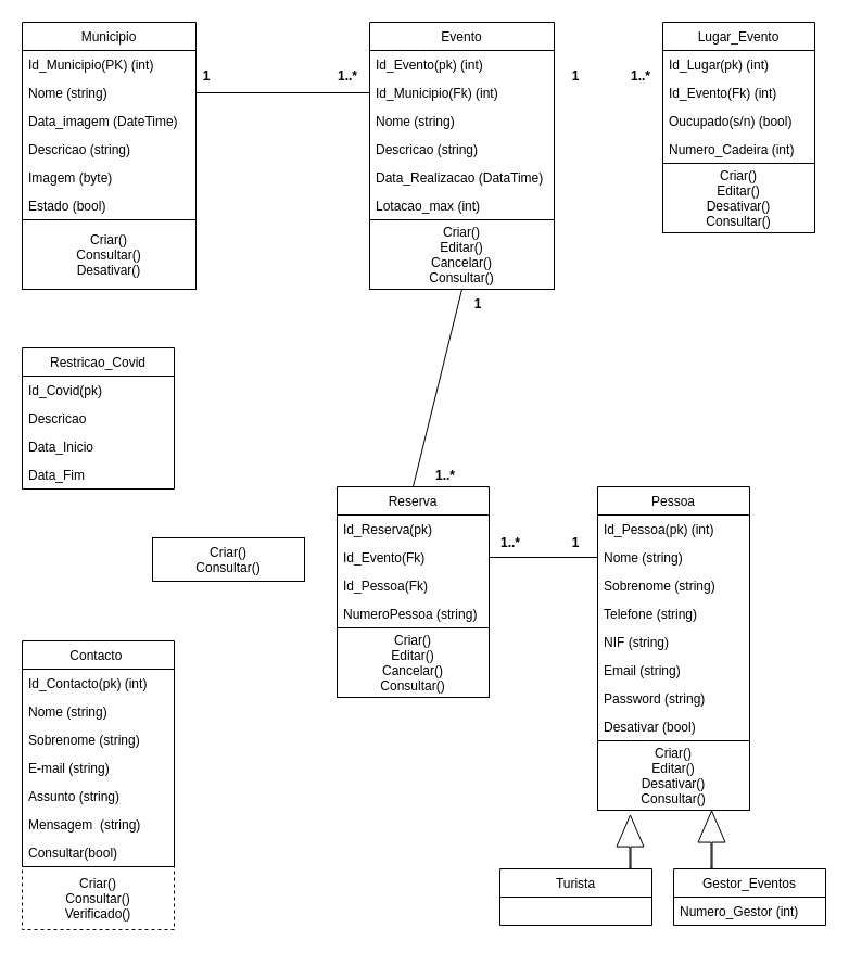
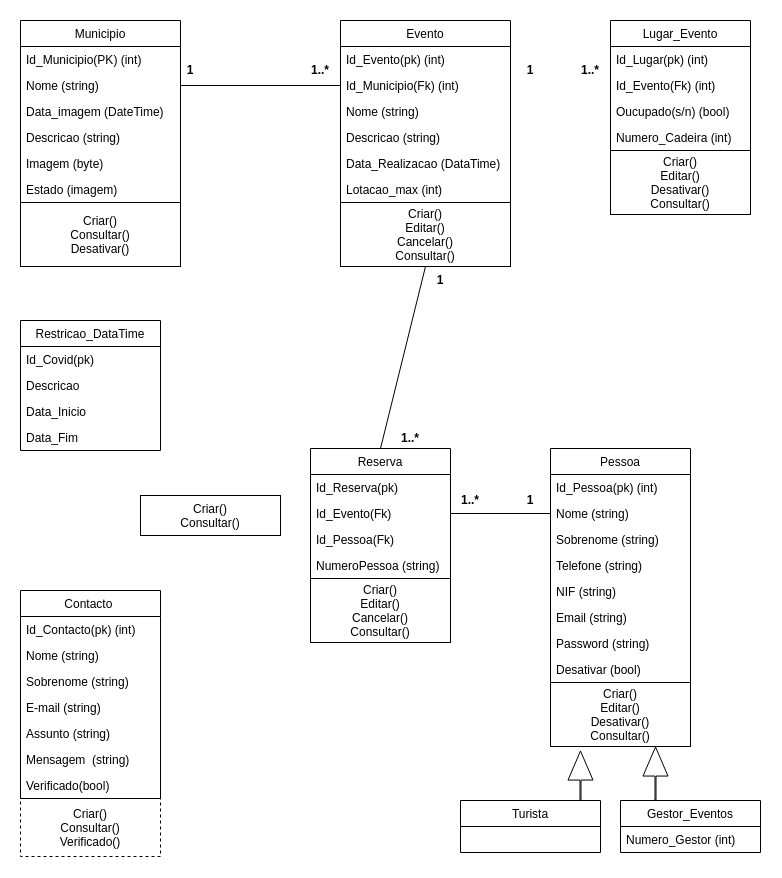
  <mxCell id="0" />
  <mxCell id="1" parent="0" />
  <mxCell id="2" value="Municipio" style="swimlane;fontStyle=0;childLayout=stackLayout;horizontal=1;startSize=26;fillColor=none;horizontalStack=0;resizeParent=1;resizeParentMax=0;resizeLast=0;collapsible=1;marginBottom=0;" parent="1" vertex="1"><mxGeometry x="20" y="20" width="160" height="182" as="geometry" /></mxCell>
  <mxCell id="3" value="Id_Municipio(PK) (int)" style="text;strokeColor=none;fillColor=none;align=left;verticalAlign=top;spacingLeft=4;spacingRight=4;overflow=hidden;rotatable=0;points=[[0,0.5],[1,0.5]];portConstraint=eastwest;" parent="2" vertex="1"><mxGeometry y="26" width="160" height="26" as="geometry" /></mxCell>
  <mxCell id="4" value="Nome (string)" style="text;strokeColor=none;fillColor=none;align=left;verticalAlign=top;spacingLeft=4;spacingRight=4;overflow=hidden;rotatable=0;points=[[0,0.5],[1,0.5]];portConstraint=eastwest;" parent="2" vertex="1"><mxGeometry y="52" width="160" height="26" as="geometry" /></mxCell>
  <mxCell id="5" value="Data_imagem (DateTime)" style="text;strokeColor=none;fillColor=none;align=left;verticalAlign=top;spacingLeft=4;spacingRight=4;overflow=hidden;rotatable=0;points=[[0,0.5],[1,0.5]];portConstraint=eastwest;" parent="2" vertex="1"><mxGeometry y="78" width="160" height="26" as="geometry" /></mxCell>
  <mxCell id="6" value="Descricao (string)" style="text;strokeColor=none;fillColor=none;align=left;verticalAlign=top;spacingLeft=4;spacingRight=4;overflow=hidden;rotatable=0;points=[[0,0.5],[1,0.5]];portConstraint=eastwest;" parent="2" vertex="1"><mxGeometry y="104" width="160" height="26" as="geometry" /></mxCell>
  <mxCell id="7" value="Imagem (byte)" style="text;strokeColor=none;fillColor=none;align=left;verticalAlign=top;spacingLeft=4;spacingRight=4;overflow=hidden;rotatable=0;points=[[0,0.5],[1,0.5]];portConstraint=eastwest;" parent="2" vertex="1"><mxGeometry y="130" width="160" height="26" as="geometry" /></mxCell>
- <mxCell id="8" value="Estado (bool)" style="text;strokeColor=none;fillColor=none;align=left;verticalAlign=top;spacingLeft=4;spacingRight=4;overflow=hidden;rotatable=0;points=[[0,0.5],[1,0.5]];portConstraint=eastwest;" parent="2" vertex="1"><mxGeometry y="156" width="160" height="26" as="geometry" /></mxCell>
- <mxCell id="9" value="Restricao_Covid" style="swimlane;fontStyle=0;childLayout=stackLayout;horizontal=1;startSize=26;fillColor=none;horizontalStack=0;resizeParent=1;resizeParentMax=0;resizeLast=0;collapsible=1;marginBottom=0;" parent="1" vertex="1"><mxGeometry x="20" y="320" width="140" height="130" as="geometry" /></mxCell>
+ <mxCell id="8" value="Estado (imagem)" style="text;strokeColor=none;fillColor=none;align=left;verticalAlign=top;spacingLeft=4;spacingRight=4;overflow=hidden;rotatable=0;points=[[0,0.5],[1,0.5]];portConstraint=eastwest;" parent="2" vertex="1"><mxGeometry y="156" width="160" height="26" as="geometry" /></mxCell>
+ <mxCell id="9" value="Restricao_DataTime" style="swimlane;fontStyle=0;childLayout=stackLayout;horizontal=1;startSize=26;fillColor=none;horizontalStack=0;resizeParent=1;resizeParentMax=0;resizeLast=0;collapsible=1;marginBottom=0;" parent="1" vertex="1"><mxGeometry x="20" y="320" width="140" height="130" as="geometry" /></mxCell>
  <mxCell id="10" value="Id_Covid(pk)" style="text;strokeColor=none;fillColor=none;align=left;verticalAlign=top;spacingLeft=4;spacingRight=4;overflow=hidden;rotatable=0;points=[[0,0.5],[1,0.5]];portConstraint=eastwest;" parent="9" vertex="1"><mxGeometry y="26" width="140" height="26" as="geometry" /></mxCell>
  <mxCell id="11" value="Descricao" style="text;strokeColor=none;fillColor=none;align=left;verticalAlign=top;spacingLeft=4;spacingRight=4;overflow=hidden;rotatable=0;points=[[0,0.5],[1,0.5]];portConstraint=eastwest;" parent="9" vertex="1"><mxGeometry y="52" width="140" height="26" as="geometry" /></mxCell>
  <mxCell id="12" value="Data_Inicio" style="text;strokeColor=none;fillColor=none;align=left;verticalAlign=top;spacingLeft=4;spacingRight=4;overflow=hidden;rotatable=0;points=[[0,0.5],[1,0.5]];portConstraint=eastwest;" parent="9" vertex="1"><mxGeometry y="78" width="140" height="26" as="geometry" /></mxCell>
  <mxCell id="13" value="Data_Fim" style="text;strokeColor=none;fillColor=none;align=left;verticalAlign=top;spacingLeft=4;spacingRight=4;overflow=hidden;rotatable=0;points=[[0,0.5],[1,0.5]];portConstraint=eastwest;" parent="9" vertex="1"><mxGeometry y="104" width="140" height="26" as="geometry" /></mxCell>
  <mxCell id="14" value="Evento" style="swimlane;fontStyle=0;childLayout=stackLayout;horizontal=1;startSize=26;fillColor=none;horizontalStack=0;resizeParent=1;resizeParentMax=0;resizeLast=0;collapsible=1;marginBottom=0;" parent="1" vertex="1"><mxGeometry x="340" y="20" width="170" height="182" as="geometry" /></mxCell>
  <mxCell id="15" value="Id_Evento(pk) (int)" style="text;strokeColor=none;fillColor=none;align=left;verticalAlign=top;spacingLeft=4;spacingRight=4;overflow=hidden;rotatable=0;points=[[0,0.5],[1,0.5]];portConstraint=eastwest;" parent="14" vertex="1"><mxGeometry y="26" width="170" height="26" as="geometry" /></mxCell>
  <mxCell id="16" value="Id_Municipio(Fk) (int)" style="text;strokeColor=none;fillColor=none;align=left;verticalAlign=top;spacingLeft=4;spacingRight=4;overflow=hidden;rotatable=0;points=[[0,0.5],[1,0.5]];portConstraint=eastwest;" parent="14" vertex="1"><mxGeometry y="52" width="170" height="26" as="geometry" /></mxCell>
  <mxCell id="17" value="Nome (string)" style="text;strokeColor=none;fillColor=none;align=left;verticalAlign=top;spacingLeft=4;spacingRight=4;overflow=hidden;rotatable=0;points=[[0,0.5],[1,0.5]];portConstraint=eastwest;" parent="14" vertex="1"><mxGeometry y="78" width="170" height="26" as="geometry" /></mxCell>
  <mxCell id="18" value="Descricao (string)" style="text;strokeColor=none;fillColor=none;align=left;verticalAlign=top;spacingLeft=4;spacingRight=4;overflow=hidden;rotatable=0;points=[[0,0.5],[1,0.5]];portConstraint=eastwest;" parent="14" vertex="1"><mxGeometry y="104" width="170" height="26" as="geometry" /></mxCell>
  <mxCell id="19" value="Data_Realizacao (DataTime)" style="text;strokeColor=none;fillColor=none;align=left;verticalAlign=top;spacingLeft=4;spacingRight=4;overflow=hidden;rotatable=0;points=[[0,0.5],[1,0.5]];portConstraint=eastwest;" parent="14" vertex="1"><mxGeometry y="130" width="170" height="26" as="geometry" /></mxCell>
  <mxCell id="20" value="Lotacao_max (int)" style="text;strokeColor=none;fillColor=none;align=left;verticalAlign=top;spacingLeft=4;spacingRight=4;overflow=hidden;rotatable=0;points=[[0,0.5],[1,0.5]];portConstraint=eastwest;" parent="14" vertex="1"><mxGeometry y="156" width="170" height="26" as="geometry" /></mxCell>
  <mxCell id="21" value="Lugar_Evento" style="swimlane;fontStyle=0;childLayout=stackLayout;horizontal=1;startSize=26;fillColor=none;horizontalStack=0;resizeParent=1;resizeParentMax=0;resizeLast=0;collapsible=1;marginBottom=0;" parent="1" vertex="1"><mxGeometry x="610" y="20" width="140" height="130" as="geometry" /></mxCell>
  <mxCell id="22" value="Id_Lugar(pk) (int)" style="text;strokeColor=none;fillColor=none;align=left;verticalAlign=top;spacingLeft=4;spacingRight=4;overflow=hidden;rotatable=0;points=[[0,0.5],[1,0.5]];portConstraint=eastwest;" parent="21" vertex="1"><mxGeometry y="26" width="140" height="26" as="geometry" /></mxCell>
  <mxCell id="23" value="Id_Evento(Fk) (int)" style="text;strokeColor=none;fillColor=none;align=left;verticalAlign=top;spacingLeft=4;spacingRight=4;overflow=hidden;rotatable=0;points=[[0,0.5],[1,0.5]];portConstraint=eastwest;" parent="21" vertex="1"><mxGeometry y="52" width="140" height="26" as="geometry" /></mxCell>
  <mxCell id="24" value="Oucupado(s/n) (bool)" style="text;strokeColor=none;fillColor=none;align=left;verticalAlign=top;spacingLeft=4;spacingRight=4;overflow=hidden;rotatable=0;points=[[0,0.5],[1,0.5]];portConstraint=eastwest;" parent="21" vertex="1"><mxGeometry y="78" width="140" height="26" as="geometry" /></mxCell>
  <mxCell id="25" value="Numero_Cadeira (int)" style="text;strokeColor=none;fillColor=none;align=left;verticalAlign=top;spacingLeft=4;spacingRight=4;overflow=hidden;rotatable=0;points=[[0,0.5],[1,0.5]];portConstraint=eastwest;" parent="21" vertex="1"><mxGeometry y="104" width="140" height="26" as="geometry" /></mxCell>
  <mxCell id="26" value="Contacto " style="swimlane;fontStyle=0;childLayout=stackLayout;horizontal=1;startSize=26;fillColor=none;horizontalStack=0;resizeParent=1;resizeParentMax=0;resizeLast=0;collapsible=1;marginBottom=0;" parent="1" vertex="1"><mxGeometry x="20" y="590" width="140" height="208" as="geometry" /></mxCell>
  <mxCell id="27" value="Id_Contacto(pk) (int)" style="text;strokeColor=none;fillColor=none;align=left;verticalAlign=top;spacingLeft=4;spacingRight=4;overflow=hidden;rotatable=0;points=[[0,0.5],[1,0.5]];portConstraint=eastwest;" parent="26" vertex="1"><mxGeometry y="26" width="140" height="26" as="geometry" /></mxCell>
  <mxCell id="28" value="Nome (string)" style="text;strokeColor=none;fillColor=none;align=left;verticalAlign=top;spacingLeft=4;spacingRight=4;overflow=hidden;rotatable=0;points=[[0,0.5],[1,0.5]];portConstraint=eastwest;" parent="26" vertex="1"><mxGeometry y="52" width="140" height="26" as="geometry" /></mxCell>
  <mxCell id="29" value="Sobrenome (string)" style="text;strokeColor=none;fillColor=none;align=left;verticalAlign=top;spacingLeft=4;spacingRight=4;overflow=hidden;rotatable=0;points=[[0,0.5],[1,0.5]];portConstraint=eastwest;" parent="26" vertex="1"><mxGeometry y="78" width="140" height="26" as="geometry" /></mxCell>
  <mxCell id="30" value="E-mail (string)" style="text;strokeColor=none;fillColor=none;align=left;verticalAlign=top;spacingLeft=4;spacingRight=4;overflow=hidden;rotatable=0;points=[[0,0.5],[1,0.5]];portConstraint=eastwest;" parent="26" vertex="1"><mxGeometry y="104" width="140" height="26" as="geometry" /></mxCell>
  <mxCell id="31" value="Assunto (string)" style="text;strokeColor=none;fillColor=none;align=left;verticalAlign=top;spacingLeft=4;spacingRight=4;overflow=hidden;rotatable=0;points=[[0,0.5],[1,0.5]];portConstraint=eastwest;" parent="26" vertex="1"><mxGeometry y="130" width="140" height="26" as="geometry" /></mxCell>
  <mxCell id="32" value="Mensagem  (string)" style="text;strokeColor=none;align=left;verticalAlign=top;spacingLeft=4;spacingRight=4;overflow=hidden;rotatable=0;points=[[0,0.5],[1,0.5]];portConstraint=eastwest;" parent="26" vertex="1"><mxGeometry y="156" width="140" height="26" as="geometry" /></mxCell>
- <mxCell id="33" value="Consultar(bool)" style="text;strokeColor=none;align=left;verticalAlign=top;spacingLeft=4;spacingRight=4;overflow=hidden;rotatable=0;points=[[0,0.5],[1,0.5]];portConstraint=eastwest;" parent="26" vertex="1"><mxGeometry y="182" width="140" height="26" as="geometry" /></mxCell>
+ <mxCell id="33" value="Verificado(bool)" style="text;strokeColor=none;align=left;verticalAlign=top;spacingLeft=4;spacingRight=4;overflow=hidden;rotatable=0;points=[[0,0.5],[1,0.5]];portConstraint=eastwest;" parent="26" vertex="1"><mxGeometry y="182" width="140" height="26" as="geometry" /></mxCell>
  <mxCell id="34" value="Pessoa" style="swimlane;fontStyle=0;childLayout=stackLayout;horizontal=1;startSize=26;fillColor=none;horizontalStack=0;resizeParent=1;resizeParentMax=0;resizeLast=0;collapsible=1;marginBottom=0;" parent="1" vertex="1"><mxGeometry x="550" y="448" width="140" height="234" as="geometry" /></mxCell>
  <mxCell id="35" value="Id_Pessoa(pk) (int)" style="text;strokeColor=none;fillColor=none;align=left;verticalAlign=top;spacingLeft=4;spacingRight=4;overflow=hidden;rotatable=0;points=[[0,0.5],[1,0.5]];portConstraint=eastwest;" parent="34" vertex="1"><mxGeometry y="26" width="140" height="26" as="geometry" /></mxCell>
  <mxCell id="36" value="Nome (string)" style="text;strokeColor=none;fillColor=none;align=left;verticalAlign=top;spacingLeft=4;spacingRight=4;overflow=hidden;rotatable=0;points=[[0,0.5],[1,0.5]];portConstraint=eastwest;" parent="34" vertex="1"><mxGeometry y="52" width="140" height="26" as="geometry" /></mxCell>
  <mxCell id="37" value="Sobrenome (string)" style="text;strokeColor=none;fillColor=none;align=left;verticalAlign=top;spacingLeft=4;spacingRight=4;overflow=hidden;rotatable=0;points=[[0,0.5],[1,0.5]];portConstraint=eastwest;" parent="34" vertex="1"><mxGeometry y="78" width="140" height="26" as="geometry" /></mxCell>
  <mxCell id="38" value="Telefone (string)" style="text;strokeColor=none;fillColor=none;align=left;verticalAlign=top;spacingLeft=4;spacingRight=4;overflow=hidden;rotatable=0;points=[[0,0.5],[1,0.5]];portConstraint=eastwest;" parent="34" vertex="1"><mxGeometry y="104" width="140" height="26" as="geometry" /></mxCell>
  <mxCell id="39" value="NIF (string)" style="text;strokeColor=none;fillColor=none;align=left;verticalAlign=top;spacingLeft=4;spacingRight=4;overflow=hidden;rotatable=0;points=[[0,0.5],[1,0.5]];portConstraint=eastwest;" parent="34" vertex="1"><mxGeometry y="130" width="140" height="26" as="geometry" /></mxCell>
  <mxCell id="40" value="Email (string)" style="text;strokeColor=none;fillColor=none;align=left;verticalAlign=top;spacingLeft=4;spacingRight=4;overflow=hidden;rotatable=0;points=[[0,0.5],[1,0.5]];portConstraint=eastwest;" parent="34" vertex="1"><mxGeometry y="156" width="140" height="26" as="geometry" /></mxCell>
  <mxCell id="41" value="Password (string)" style="text;strokeColor=none;fillColor=none;align=left;verticalAlign=top;spacingLeft=4;spacingRight=4;overflow=hidden;rotatable=0;points=[[0,0.5],[1,0.5]];portConstraint=eastwest;" parent="34" vertex="1"><mxGeometry y="182" width="140" height="26" as="geometry" /></mxCell>
  <mxCell id="42" value="Desativar (bool)" style="text;strokeColor=none;fillColor=none;align=left;verticalAlign=top;spacingLeft=4;spacingRight=4;overflow=hidden;rotatable=0;points=[[0,0.5],[1,0.5]];portConstraint=eastwest;" parent="34" vertex="1"><mxGeometry y="208" width="140" height="26" as="geometry" /></mxCell>
  <mxCell id="43" value="Reserva" style="swimlane;fontStyle=0;childLayout=stackLayout;horizontal=1;startSize=26;fillColor=none;horizontalStack=0;resizeParent=1;resizeParentMax=0;resizeLast=0;collapsible=1;marginBottom=0;" parent="1" vertex="1"><mxGeometry x="310" y="448" width="140" height="130" as="geometry" /></mxCell>
  <mxCell id="44" value="Id_Reserva(pk)" style="text;strokeColor=none;fillColor=none;align=left;verticalAlign=top;spacingLeft=4;spacingRight=4;overflow=hidden;rotatable=0;points=[[0,0.5],[1,0.5]];portConstraint=eastwest;" parent="43" vertex="1"><mxGeometry y="26" width="140" height="26" as="geometry" /></mxCell>
  <mxCell id="45" value="Id_Evento(Fk)" style="text;strokeColor=none;fillColor=none;align=left;verticalAlign=top;spacingLeft=4;spacingRight=4;overflow=hidden;rotatable=0;points=[[0,0.5],[1,0.5]];portConstraint=eastwest;" parent="43" vertex="1"><mxGeometry y="52" width="140" height="26" as="geometry" /></mxCell>
  <mxCell id="46" value="Id_Pessoa(Fk)" style="text;strokeColor=none;fillColor=none;align=left;verticalAlign=top;spacingLeft=4;spacingRight=4;overflow=hidden;rotatable=0;points=[[0,0.5],[1,0.5]];portConstraint=eastwest;" parent="43" vertex="1"><mxGeometry y="78" width="140" height="26" as="geometry" /></mxCell>
  <mxCell id="47" value="NumeroPessoa (string)" style="text;strokeColor=none;fillColor=none;align=left;verticalAlign=top;spacingLeft=4;spacingRight=4;overflow=hidden;rotatable=0;points=[[0,0.5],[1,0.5]];portConstraint=eastwest;" parent="43" vertex="1"><mxGeometry y="104" width="140" height="26" as="geometry" /></mxCell>
  <mxCell id="48" value="1" style="text;html=1;strokeColor=none;fillColor=none;align=center;verticalAlign=middle;whiteSpace=wrap;fontStyle=1" parent="1" vertex="1"><mxGeometry x="510" y="60" width="40" height="20" as="geometry" /></mxCell>
  <mxCell id="49" value="1..*" style="text;html=1;strokeColor=none;align=center;verticalAlign=middle;whiteSpace=wrap;strokeWidth=22;perimeterSpacing=6;fontSize=12;fontStyle=1" parent="1" vertex="1"><mxGeometry x="570" y="60" width="40" height="20" as="geometry" /></mxCell>
  <mxCell id="50" value="" style="endArrow=none;html=1;entryX=0;entryY=0.5;entryDx=0;entryDy=0;exitX=1;exitY=0.5;exitDx=0;exitDy=0;" parent="1" source="4" target="16" edge="1"><mxGeometry width="50" height="50" relative="1" as="geometry"><mxPoint x="160" y="80" as="sourcePoint" /><mxPoint x="310" y="80" as="targetPoint" /></mxGeometry></mxCell>
  <mxCell id="51" value="1" style="text;html=1;strokeColor=none;fillColor=none;align=center;verticalAlign=middle;whiteSpace=wrap;fontStyle=1" parent="1" vertex="1"><mxGeometry x="170" y="60" width="40" height="20" as="geometry" /></mxCell>
  <mxCell id="52" value="1..*" style="text;html=1;strokeColor=none;align=center;verticalAlign=middle;whiteSpace=wrap;strokeWidth=22;perimeterSpacing=6;fontSize=12;fontStyle=1" parent="1" vertex="1"><mxGeometry x="300" y="60" width="40" height="20" as="geometry" /></mxCell>
  <mxCell id="53" value="1..*" style="text;html=1;strokeColor=none;align=center;verticalAlign=middle;whiteSpace=wrap;strokeWidth=22;perimeterSpacing=6;fontSize=12;fontStyle=1" parent="1" vertex="1"><mxGeometry x="390" y="428" width="40" height="20" as="geometry" /></mxCell>
  <mxCell id="54" value="1" style="text;html=1;strokeColor=none;fillColor=none;align=center;verticalAlign=middle;whiteSpace=wrap;fontStyle=1" parent="1" vertex="1"><mxGeometry x="420" y="270" width="40" height="20" as="geometry" /></mxCell>
  <mxCell id="55" value="" style="endArrow=none;html=1;fontSize=12;exitX=1;exitY=0.5;exitDx=0;exitDy=0;entryX=0;entryY=0.5;entryDx=0;entryDy=0;" parent="1" source="45" target="36" edge="1"><mxGeometry width="50" height="50" relative="1" as="geometry"><mxPoint x="420" y="360" as="sourcePoint" /><mxPoint x="470" y="310" as="targetPoint" /></mxGeometry></mxCell>
  <mxCell id="56" value="1..*" style="text;html=1;strokeColor=none;align=center;verticalAlign=middle;whiteSpace=wrap;strokeWidth=22;perimeterSpacing=6;fontSize=12;fontStyle=1" parent="1" vertex="1"><mxGeometry x="450" y="490" width="40" height="20" as="geometry" /></mxCell>
  <mxCell id="57" value="1" style="text;html=1;strokeColor=none;fillColor=none;align=center;verticalAlign=middle;whiteSpace=wrap;fontStyle=1" parent="1" vertex="1"><mxGeometry x="510" y="490" width="40" height="20" as="geometry" /></mxCell>
  <mxCell id="58" value="Criar()&#10;Editar()&#10;Cancelar()&#10;Consultar()" style="align=center;shadow=0;labelBackgroundColor=none;strokeWidth=1;fillColor=none;fontSize=12;" parent="1" vertex="1"><mxGeometry x="310" y="578" width="140" height="64" as="geometry" /></mxCell>
  <mxCell id="59" value="Criar()&#10;Editar()&#10;Desativar()&#10;Consultar()" style="align=center;shadow=0;labelBackgroundColor=none;strokeWidth=1;fillColor=none;fontSize=12;" parent="1" vertex="1"><mxGeometry x="550" y="682" width="140" height="64" as="geometry" /></mxCell>
  <mxCell id="60" value="Criar()&#10;Editar()&#10;Desativar()&#10;Consultar()" style="align=center;shadow=0;labelBackgroundColor=none;strokeWidth=1;fillColor=none;fontSize=12;" parent="1" vertex="1"><mxGeometry x="610" y="150" width="140" height="64" as="geometry" /></mxCell>
  <mxCell id="61" value="Criar()&#10;Editar()&#10;Cancelar()&#10;Consultar()" style="align=center;shadow=0;labelBackgroundColor=none;strokeWidth=1;fillColor=none;fontSize=12;" parent="1" vertex="1"><mxGeometry x="340" y="202" width="170" height="64" as="geometry" /></mxCell>
  <mxCell id="62" value="Criar()&#10;Consultar()&#10;Desativar()" style="align=center;shadow=0;labelBackgroundColor=none;strokeWidth=1;fillColor=none;fontSize=12;" parent="1" vertex="1"><mxGeometry x="20" y="202" width="160" height="64" as="geometry" /></mxCell>
  <mxCell id="63" value="" style="endArrow=none;html=1;fontColor=#000000;entryX=0.5;entryY=1;entryDx=0;entryDy=0;exitX=0.5;exitY=0;exitDx=0;exitDy=0;" parent="1" source="43" target="61" edge="1"><mxGeometry width="50" height="50" relative="1" as="geometry"><mxPoint x="340" y="460" as="sourcePoint" /><mxPoint x="390" y="410" as="targetPoint" /></mxGeometry></mxCell>
  <mxCell id="64" value="Criar()&#10;Consultar()" style="align=center;shadow=0;labelBackgroundColor=none;strokeWidth=1;fillColor=none;fontSize=12;" parent="1" vertex="1"><mxGeometry x="140" y="495" width="140" height="40" as="geometry" /></mxCell>
  <mxCell id="65" value="Turista" style="swimlane;fontStyle=0;childLayout=stackLayout;horizontal=1;startSize=26;fillColor=none;horizontalStack=0;resizeParent=1;resizeParentMax=0;resizeLast=0;collapsible=1;marginBottom=0;shadow=0;fontColor=#000000;align=center;html=0;" parent="1" vertex="1"><mxGeometry x="460" y="800" width="140" height="52" as="geometry" /></mxCell>
  <mxCell id="66" value="Gestor_Eventos" style="swimlane;fontStyle=0;childLayout=stackLayout;horizontal=1;startSize=26;fillColor=none;horizontalStack=0;resizeParent=1;resizeParentMax=0;resizeLast=0;collapsible=1;marginBottom=0;shadow=0;fontColor=#000000;align=center;html=0;" parent="1" vertex="1"><mxGeometry x="620" y="800" width="140" height="52" as="geometry" /></mxCell>
  <mxCell id="67" value="Numero_Gestor (int)" style="text;strokeColor=none;fillColor=none;align=left;verticalAlign=top;spacingLeft=4;spacingRight=4;overflow=hidden;rotatable=0;points=[[0,0.5],[1,0.5]];portConstraint=eastwest;" parent="66" vertex="1"><mxGeometry y="26" width="140" height="26" as="geometry" /></mxCell>
  <mxCell id="68" value="Criar()&#10;Consultar()&#10;Verificado()" style="align=center;shadow=0;labelBackgroundColor=none;strokeWidth=1;fillColor=none;fontSize=12;dashed=1;" parent="1" vertex="1"><mxGeometry x="20" y="798" width="140" height="58" as="geometry" /></mxCell>
  <mxCell id="69" value="" style="shape=flexArrow;endArrow=classic;html=1;width=1;endSize=9.35;endWidth=23;" parent="1" edge="1"><mxGeometry width="50" height="50" relative="1" as="geometry"><mxPoint x="580" y="800" as="sourcePoint" /><mxPoint x="580" y="750" as="targetPoint" /></mxGeometry></mxCell>
  <mxCell id="70" value="" style="shape=flexArrow;endArrow=classic;html=1;width=1;endSize=9.35;entryX=0.75;entryY=1;entryDx=0;entryDy=0;endWidth=23;exitX=0.25;exitY=0;exitDx=0;exitDy=0;" parent="1" source="66" target="59" edge="1"><mxGeometry width="50" height="50" relative="1" as="geometry"><mxPoint x="590" y="800" as="sourcePoint" /><mxPoint x="635" y="704" as="targetPoint" /></mxGeometry></mxCell>
